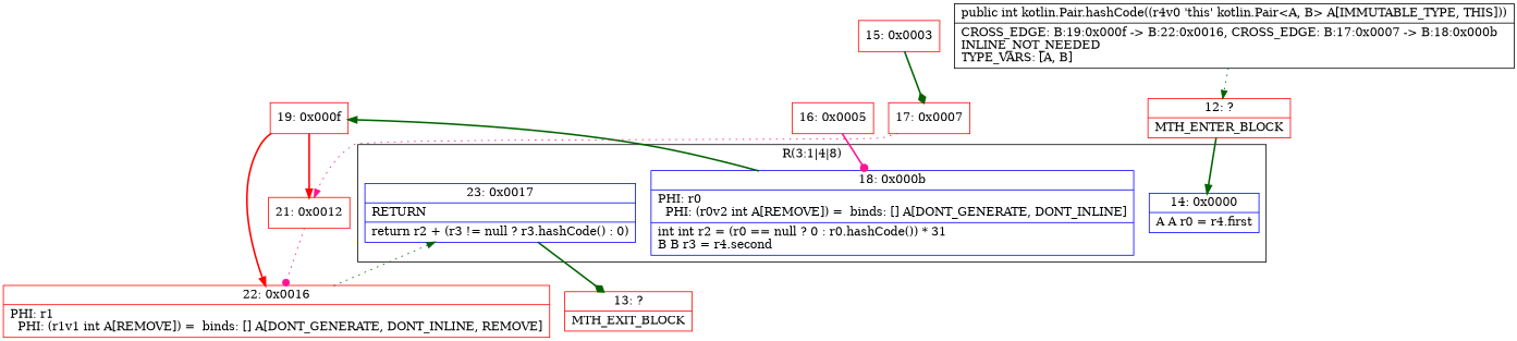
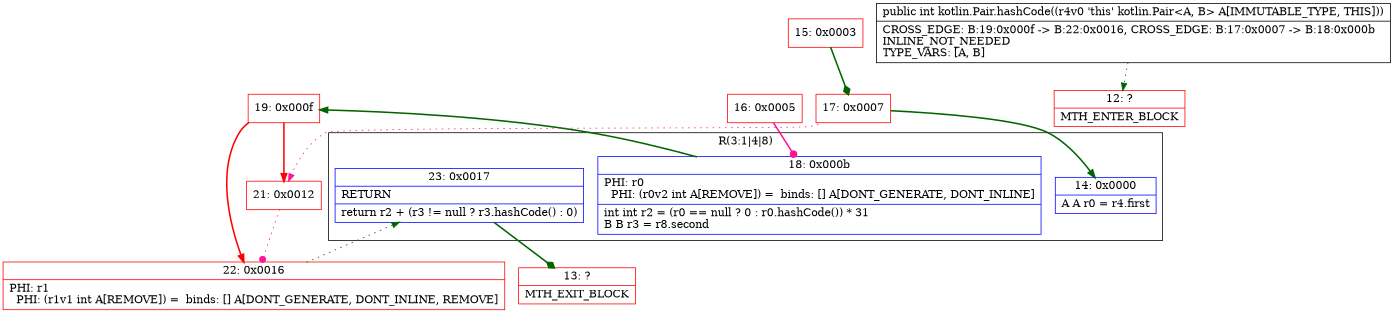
  digraph {
    node [color=red shape=record]
    edge [arrowhead=normal color=darkgreen style=bold]
    n1 [color=blue label="{14\:\ 0x0000|A A r0 = r4.first\l}"]
-   n2 [color=blue label="{18\:\ 0x000b|PHI: r0 \l  PHI: (r0v2 int A[REMOVE]) =  binds: [] A[DONT_GENERATE, DONT_INLINE]\l|int int r2 = (r0 == null ? 0 : r0.hashCode()) * 31\lB B r3 = r4.second\l}"]
+   n2 [color=blue label="{18\:\ 0x000b|PHI: r0 \l  PHI: (r0v2 int A[REMOVE]) =  binds: [] A[DONT_GENERATE, DONT_INLINE]\l|int int r2 = (r0 == null ? 0 : r0.hashCode()) * 31\lB B r3 = r8.second\l}"]
    n3 [color=blue label="{23\:\ 0x0017|RETURN\l|return r2 + (r3 != null ? r3.hashCode() : 0)\l}"]
    n4 [label="{19\:\ 0x000f}"]
    n5 [label="{13\:\ ?|MTH_EXIT_BLOCK\l}"]
    n6 [label="{15\:\ 0x0003}"]
    n7 [label="{17\:\ 0x0007}"]
    n8 [label="{21\:\ 0x0012}"]
    n9 [label="{22\:\ 0x0016|PHI: r1 \l  PHI: (r1v1 int A[REMOVE]) =  binds: [] A[DONT_GENERATE, DONT_INLINE, REMOVE]\l}"]
    n10 [label="{12\:\ ?|MTH_ENTER_BLOCK\l}"]
    n11 [label="{16\:\ 0x0005}"]
    n12 [label="{public int kotlin.Pair.hashCode((r4v0 'this' kotlin.Pair\<A, B\> A[IMMUTABLE_TYPE, THIS]))  | CROSS_EDGE: B:19:0x000f \-\> B:22:0x0016, CROSS_EDGE: B:17:0x0007 \-\> B:18:0x000b\lINLINE_NOT_NEEDED\lTYPE_VARS: [A, B]\l}" color=""]
    subgraph cluster_1 {
      label="R(3:1|4|8)"
      n1
      n2
      n3
    }
    n2 -> n4
    n3 -> n5 [arrowhead=diamond]
    n4 -> n8 [color=red]
    n4 -> n9 [color=red]
    n6 -> n7 [arrowhead=diamond]
    n7 -> n8 [color=deeppink style=dotted]
    n8 -> n9 [arrowhead=dot color=deeppink style=dotted]
    n9 -> n3 [style=dotted]
-   n10 -> n1
+   n7 -> n1
    n11 -> n2 [arrowhead=dot color=deeppink]
    n12 -> n10 [style=dotted]
  }
